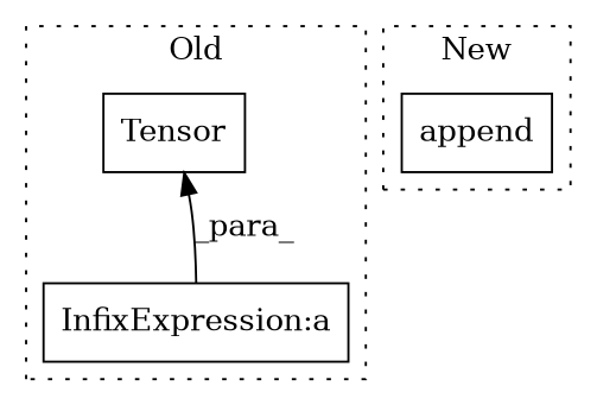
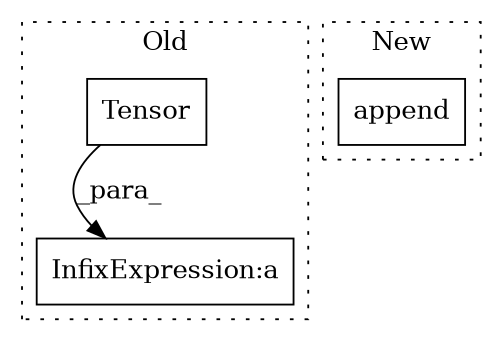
  digraph {
    node [a=32 l="7,1" shape=box]
    n1 [label=Tensor s="5549,5588"]
    n2 [a=27 l=3 label="InfixExpression:a" s=5540]
    n3 [label=append s="6111,6159"]
    subgraph cluster_1 {
      label=Old
      style=dotted
      n1
      n2
    }
    subgraph cluster_2 {
      label=New
      style=dotted
      n3
    }
-   n2 -> n1 [label=_para_]
+   n1 -> n2 [label=_para_]
  }
